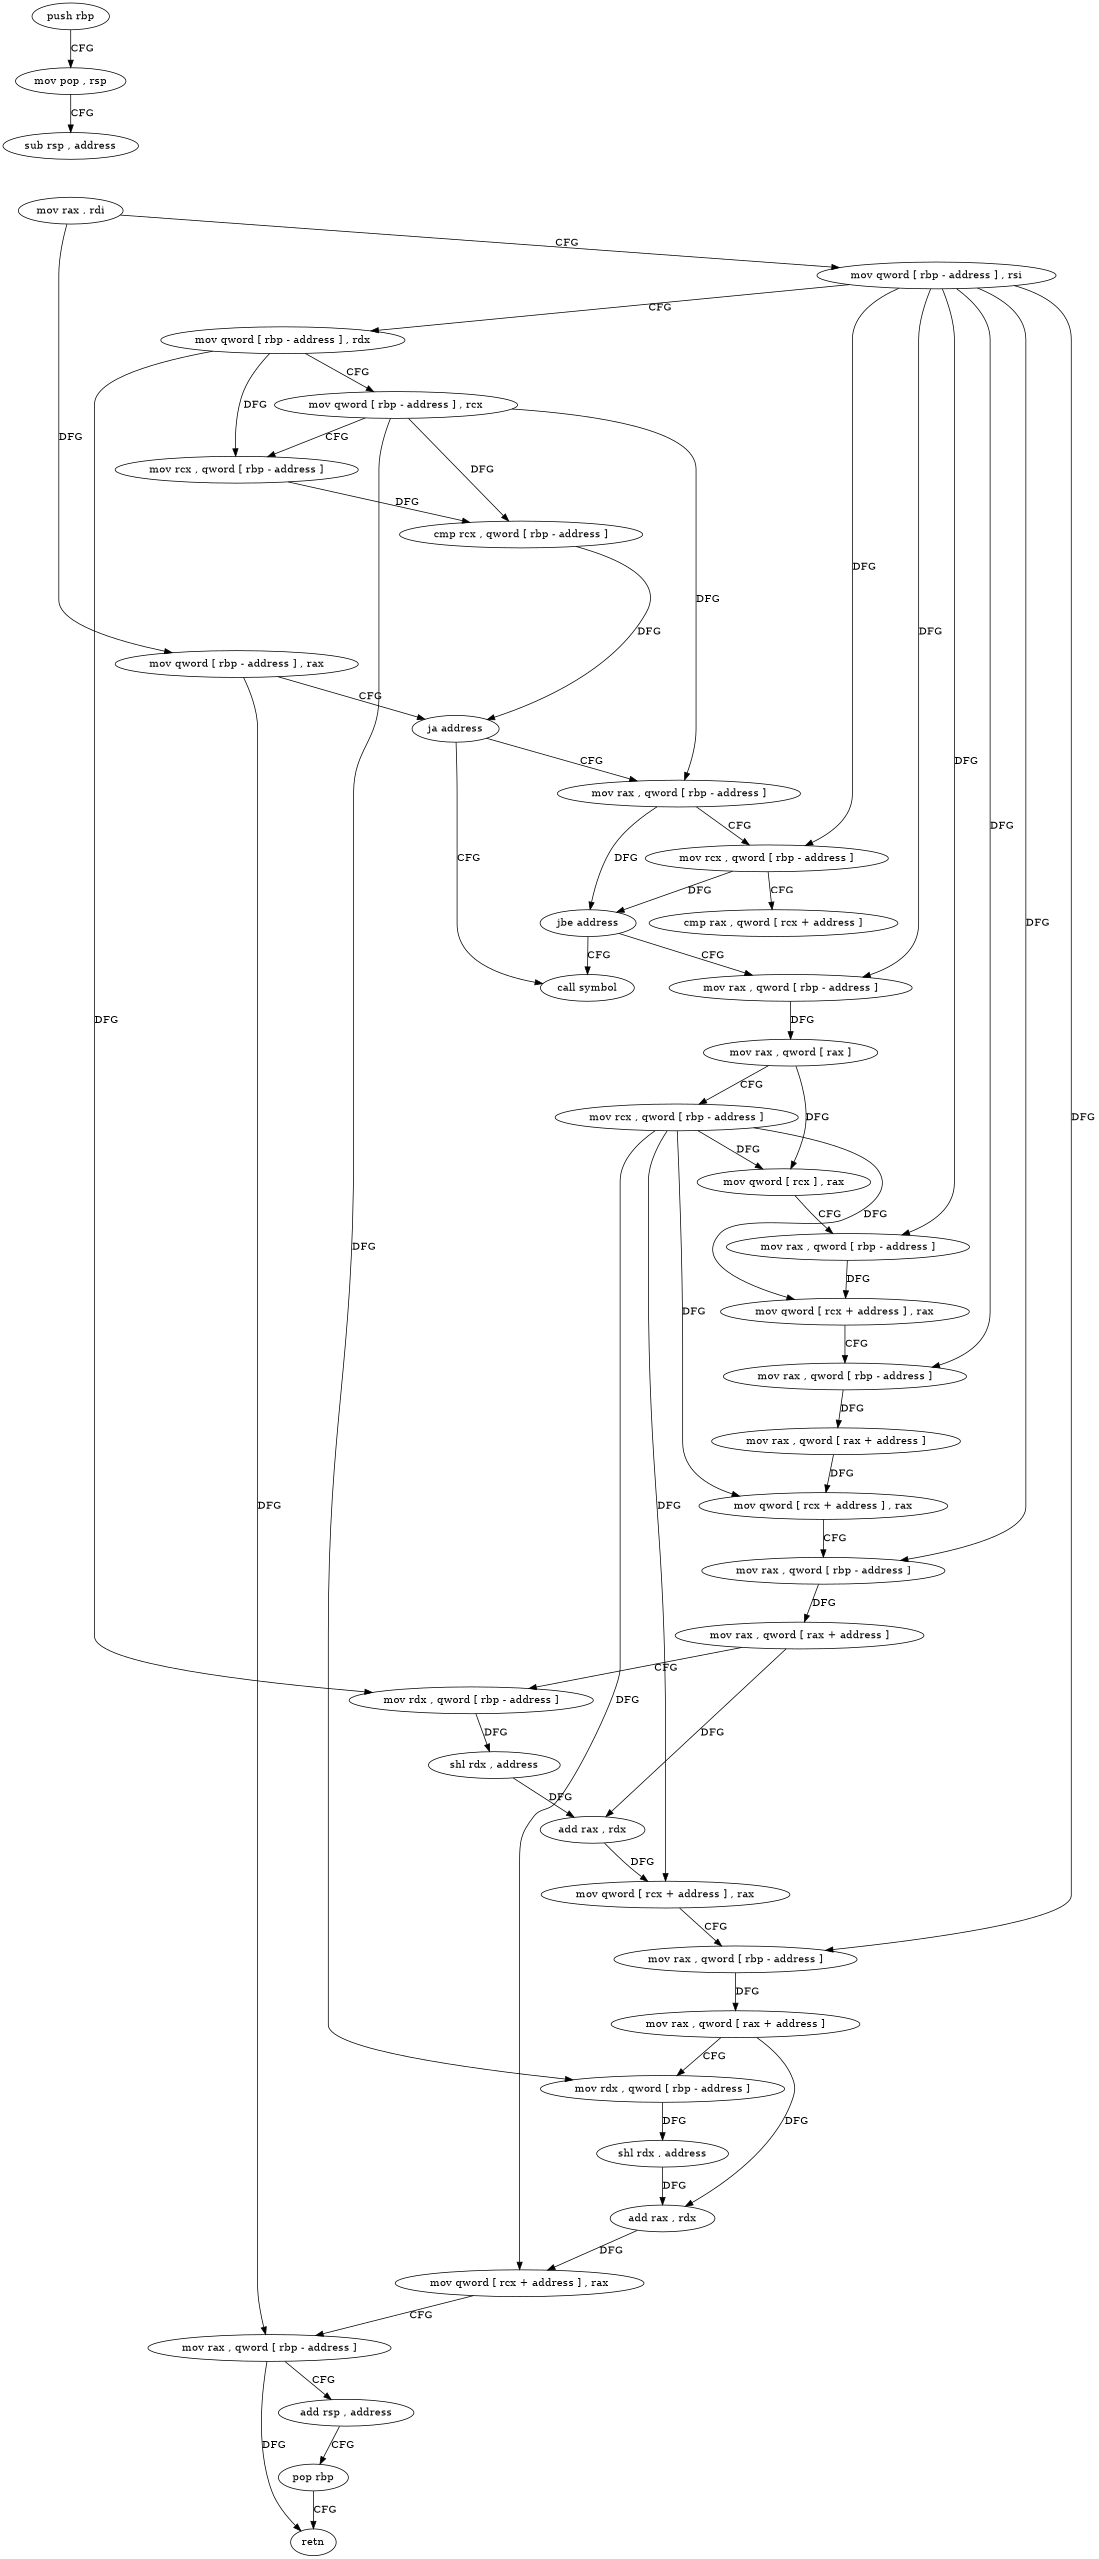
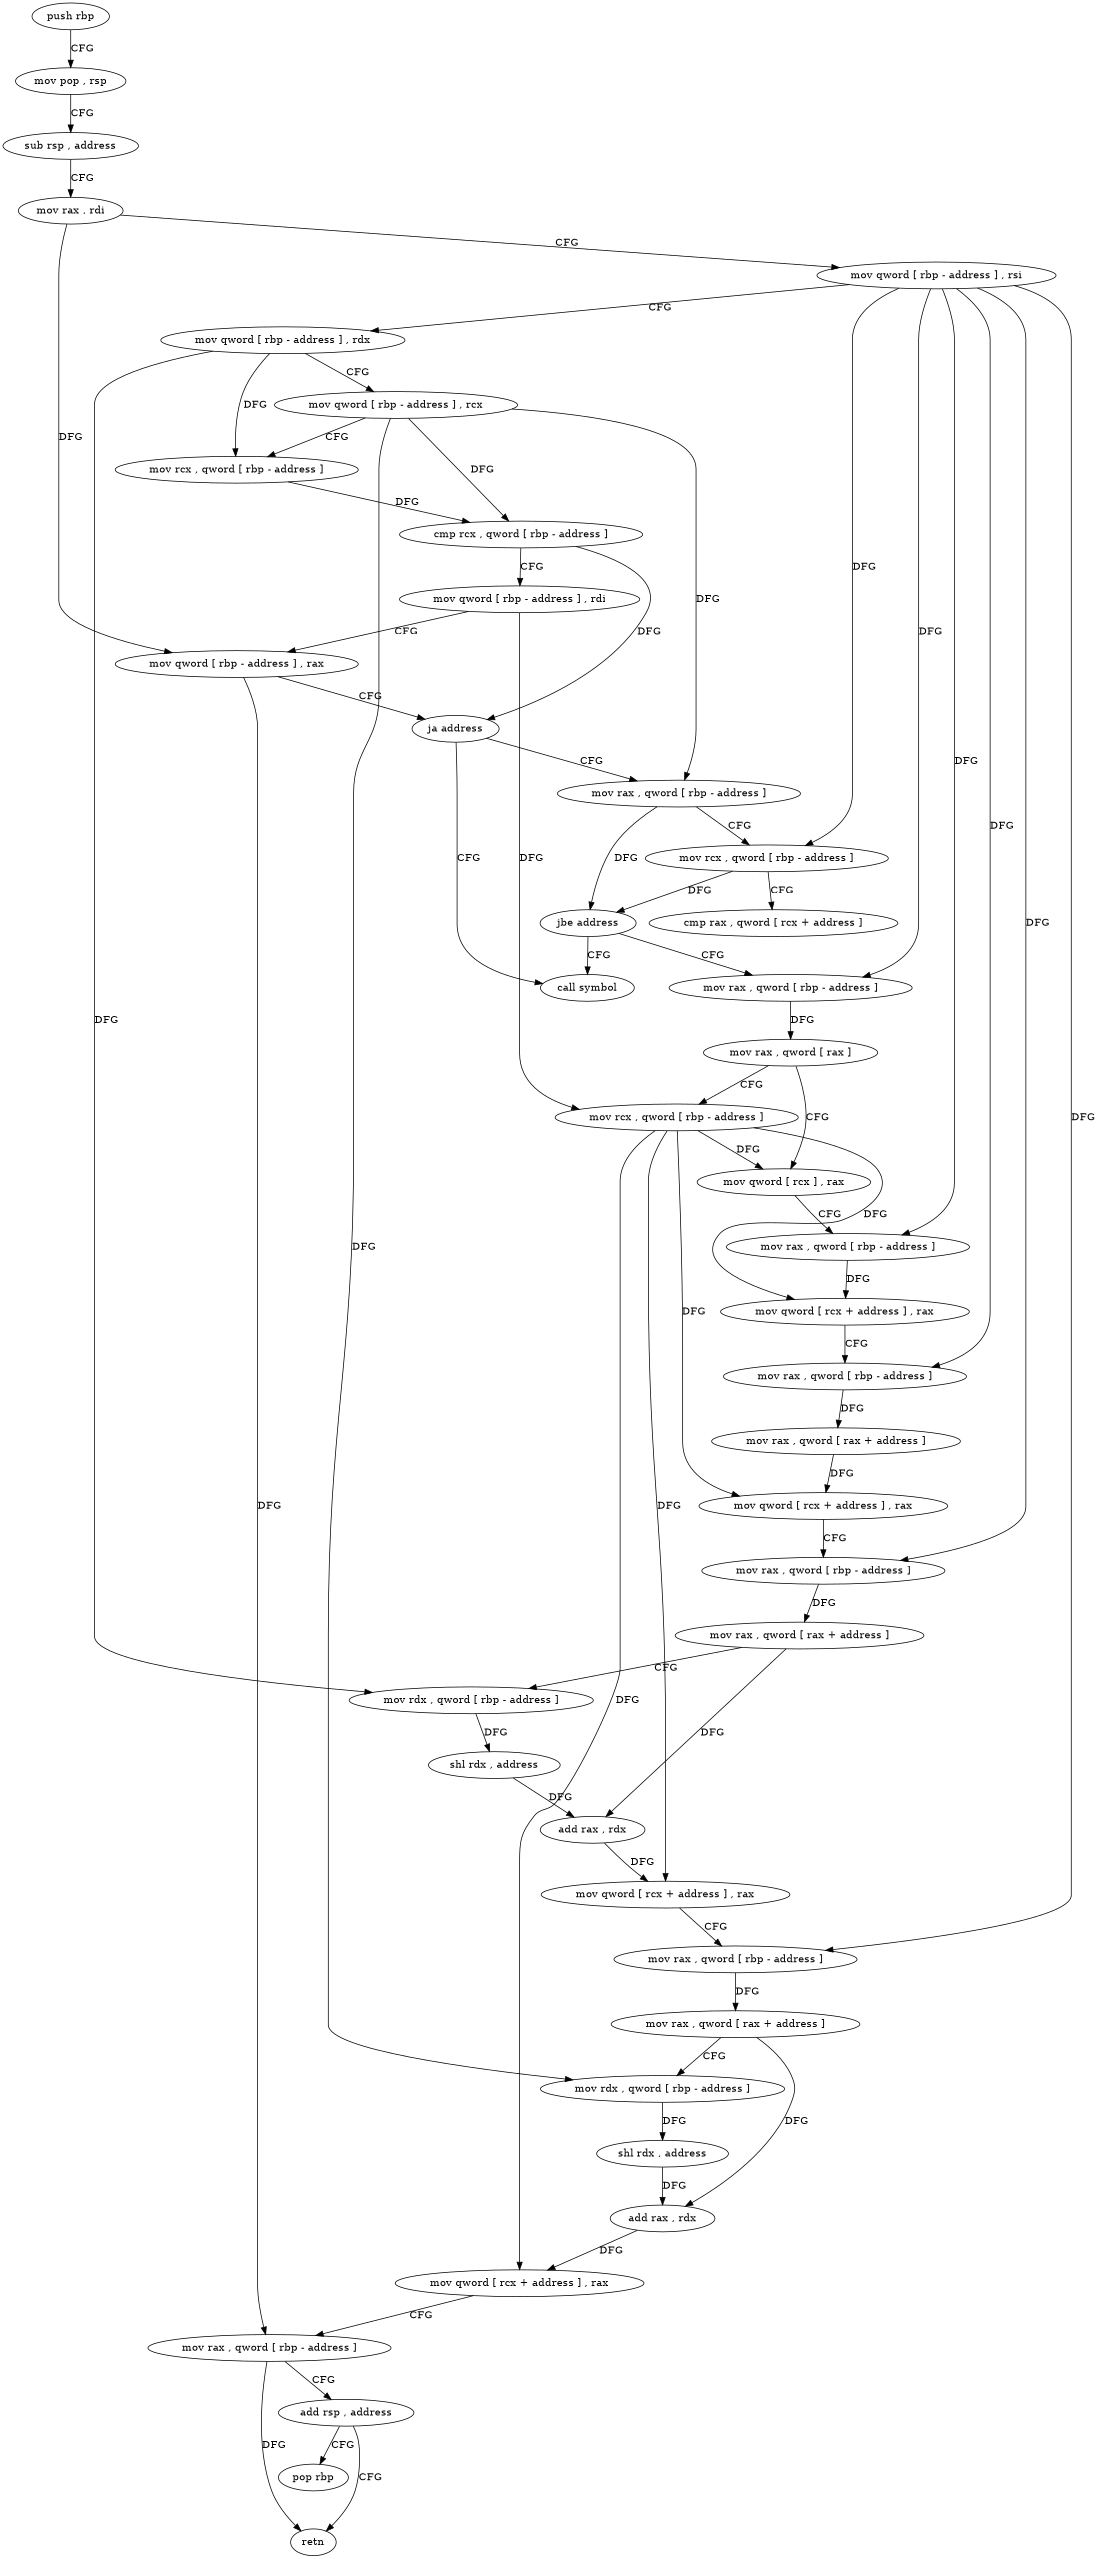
  digraph {
    n1 [label="push rbp"]
    n2 [label="mov pop , rsp"]
    n3 [label="sub rsp , address"]
    n4 [label="mov rax , rdi"]
    n5 [label="mov qword [ rbp - address ] , rsi"]
    n6 [label="mov qword [ rbp - address ] , rax"]
    n7 [label="mov qword [ rbp - address ] , rdx"]
    n8 [label="mov rcx , qword [ rbp - address ]"]
    n9 [label="mov rax , qword [ rbp - address ]"]
    n10 [label="mov rax , qword [ rbp - address ]"]
    n11 [label="mov rax , qword [ rbp - address ]"]
    n12 [label="mov rax , qword [ rbp - address ]"]
    n13 [label="mov rax , qword [ rbp - address ]"]
    n14 [label="ja address"]
    n15 [label="mov rax , qword [ rbp - address ]"]
    n16 [label="mov qword [ rbp - address ] , rcx"]
    n17 [label="mov rcx , qword [ rbp - address ]"]
    n18 [label="mov rdx , qword [ rbp - address ]"]
    n19 [label="jbe address"]
    n20 [label="cmp rax , qword [ rcx + address ]"]
    n21 [label="mov rax , qword [ rax ]"]
    n22 [label="mov qword [ rcx + address ] , rax"]
    n23 [label="mov rax , qword [ rax + address ]"]
    n24 [label="mov rax , qword [ rax + address ]"]
    n25 [label="mov rax , qword [ rax + address ]"]
    n26 [label="cmp rcx , qword [ rbp - address ]"]
    n27 [label="mov rax , qword [ rbp - address ]"]
    n28 [label="mov rdx , qword [ rbp - address ]"]
    n29 [label="shl rdx , address"]
+   n30 [label="mov qword [ rbp - address ] , rdi"]
    n31 [label="shl rdx , address"]
    n32 [label="mov rcx , qword [ rbp - address ]"]
    n33 [label="call symbol"]
    n34 [label="mov qword [ rcx ] , rax"]
    n35 [label="mov qword [ rcx + address ] , rax"]
    n36 [label="mov qword [ rcx + address ] , rax"]
    n37 [label="mov qword [ rcx + address ] , rax"]
    n38 [label="add rsp , address"]
    n39 [label=retn]
    n40 [label="add rax , rdx"]
    n41 [label="add rax , rdx"]
    n42 [label="pop rbp"]
    n1 -> n2 [label=CFG]
    n2 -> n3 [label=CFG]
+   n3 -> n4 [label=CFG]
    n4 -> n5 [label=CFG]
    n4 -> n6 [label=DFG]
    n5 -> n7 [label=CFG]
    n5 -> n8 [label=DFG]
    n5 -> n9 [label=DFG]
    n5 -> n10 [label=DFG]
    n5 -> n11 [label=DFG]
    n5 -> n12 [label=DFG]
    n5 -> n13 [label=DFG]
    n6 -> n14 [label=CFG]
    n6 -> n15 [label=DFG]
    n7 -> n16 [label=CFG]
    n7 -> n17 [label=DFG]
    n7 -> n18 [label=DFG]
    n8 -> n19 [label=DFG]
    n8 -> n20 [label=CFG]
    n9 -> n21 [label=DFG]
    n10 -> n22 [label=DFG]
    n11 -> n23 [label=DFG]
    n12 -> n24 [label=DFG]
    n13 -> n25 [label=DFG]
    n14 -> n27 [label=CFG]
    n14 -> n33 [label=CFG]
    n15 -> n38 [label=CFG]
    n15 -> n39 [label=DFG]
    n16 -> n17 [label=CFG]
    n16 -> n26 [label=DFG]
    n16 -> n27 [label=DFG]
    n16 -> n28 [label=DFG]
    n17 -> n26 [label=DFG]
    n18 -> n29 [label=DFG]
    n19 -> n9 [label=CFG]
    n19 -> n33 [label=CFG]
    n21 -> n32 [label=CFG]
-   n21 -> n34 [label=DFG]
+   n21 -> n34 [label=CFG]
    n22 -> n11 [label=CFG]
    n23 -> n35 [label=DFG]
    n24 -> n18 [label=CFG]
    n24 -> n40 [label=DFG]
    n25 -> n28 [label=CFG]
    n25 -> n41 [label=DFG]
    n26 -> n14 [label=DFG]
+   n26 -> n30 [label=CFG]
    n27 -> n8 [label=CFG]
    n27 -> n19 [label=DFG]
    n28 -> n31 [label=DFG]
    n29 -> n40 [label=DFG]
+   n30 -> n6 [label=CFG]
+   n30 -> n32 [label=DFG]
    n31 -> n41 [label=DFG]
    n32 -> n22 [label=DFG]
    n32 -> n34 [label=DFG]
    n32 -> n35 [label=DFG]
    n32 -> n36 [label=DFG]
    n32 -> n37 [label=DFG]
    n34 -> n10 [label=CFG]
    n35 -> n12 [label=CFG]
    n36 -> n13 [label=CFG]
    n37 -> n15 [label=CFG]
    n38 -> n42 [label=CFG]
    n40 -> n36 [label=DFG]
    n41 -> n37 [label=DFG]
-   n42 -> n39 [label=CFG]
+   n38 -> n39 [label=CFG]
  }
